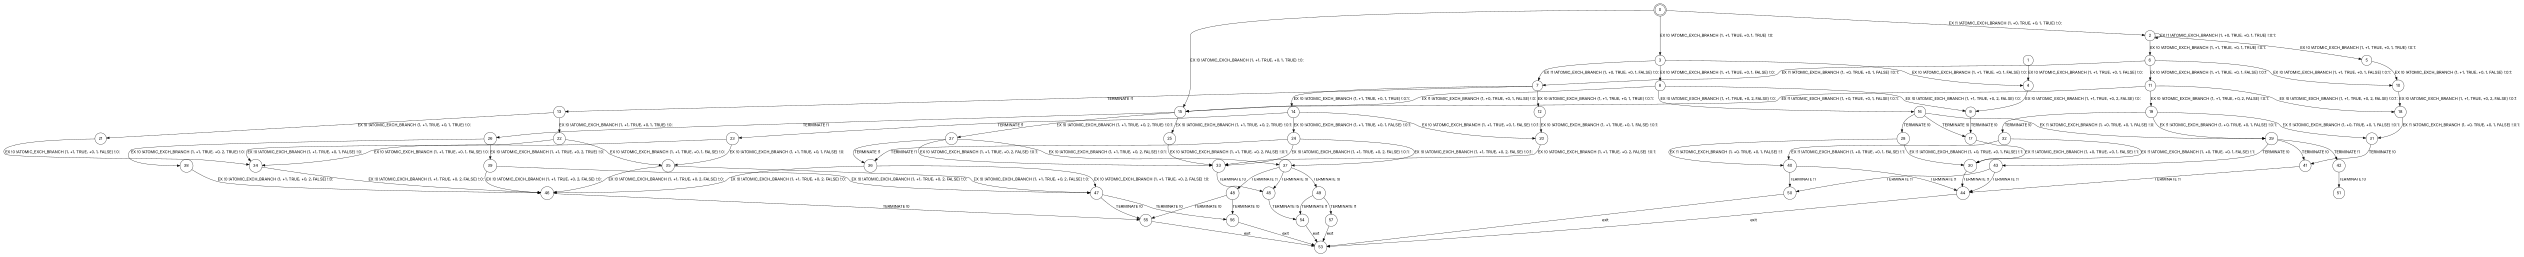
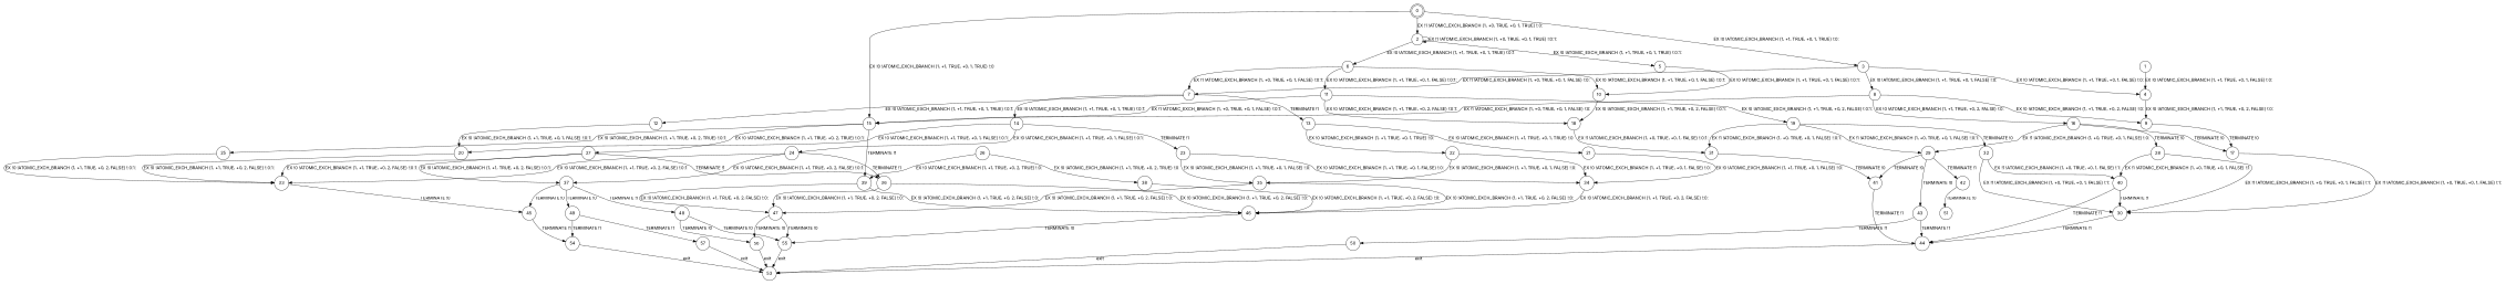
  digraph {
    fontname=Inter
    node [fontname=Inter shape=circle]
    edge [fontname=Inter]
    0 [peripheries=2]
    2
    3
    15
    1
    4
    5
    6
    7
    8
    9
    10
    11
    12
    13
    14
    16
    17
    18
    19
    20
    21
    22
    23
    24
    25
    26
    27
    28
    29
    30
    31
    32
    33
    34
    35
    36
    37
    38
    39
    40
    41
    42
    43
    44
    45
    46
    47
    48
    49
    50
    51
    53
    54
    55
    56
    57
    0 -> 2 [label="EX !1 !ATOMIC_EXCH_BRANCH (1, +0, TRUE, +0, 1, TRUE) !:0:"]
    0 -> 3 [label="EX !0 !ATOMIC_EXCH_BRANCH (1, +1, TRUE, +0, 1, TRUE) !:0:"]
    0 -> 15 [label="EX !0 !ATOMIC_EXCH_BRANCH (1, +1, TRUE, +0, 1, TRUE) !:0:"]
    2 -> 2 [label="EX !1 !ATOMIC_EXCH_BRANCH (1, +0, TRUE, +0, 1, TRUE) !:0:1:"]
    2 -> 5 [label="EX !0 !ATOMIC_EXCH_BRANCH (1, +1, TRUE, +0, 1, TRUE) !:0:1:"]
    2 -> 6 [label="EX !0 !ATOMIC_EXCH_BRANCH (1, +1, TRUE, +0, 1, TRUE) !:0:1:"]
    3 -> 4 [label="EX !0 !ATOMIC_EXCH_BRANCH (1, +1, TRUE, +0, 1, FALSE) !:0:"]
    3 -> 7 [label="EX !1 !ATOMIC_EXCH_BRANCH (1, +0, TRUE, +0, 1, FALSE) !:0:"]
    3 -> 8 [label="EX !0 !ATOMIC_EXCH_BRANCH (1, +1, TRUE, +0, 1, FALSE) !:0:"]
    15 -> 25 [label="EX !0 !ATOMIC_EXCH_BRANCH (1, +1, TRUE, +0, 2, TRUE) !:0:1:"]
-   15 -> 26 [label="TERMINATE !1"]
+   15 -> 39 [label="TERMINATE !1"]
    15 -> 27 [label="EX !0 !ATOMIC_EXCH_BRANCH (1, +1, TRUE, +0, 2, TRUE) !:0:1:"]
    1 -> 4 [label="EX !0 !ATOMIC_EXCH_BRANCH (1, +1, TRUE, +0, 1, FALSE) !:0:"]
    4 -> 9 [label="EX !0 !ATOMIC_EXCH_BRANCH (1, +1, TRUE, +0, 2, FALSE) !:0:"]
    5 -> 10 [label="EX !0 !ATOMIC_EXCH_BRANCH (1, +1, TRUE, +0, 1, FALSE) !:0:1:"]
    6 -> 7 [label="EX !1 !ATOMIC_EXCH_BRANCH (1, +0, TRUE, +0, 1, FALSE) !:0:1:"]
    6 -> 10 [label="EX !0 !ATOMIC_EXCH_BRANCH (1, +1, TRUE, +0, 1, FALSE) !:0:1:"]
    6 -> 11 [label="EX !0 !ATOMIC_EXCH_BRANCH (1, +1, TRUE, +0, 1, FALSE) !:0:1:"]
    7 -> 12 [label="EX !0 !ATOMIC_EXCH_BRANCH (1, +1, TRUE, +0, 1, TRUE) !:0:1:"]
    7 -> 13 [label="TERMINATE !1"]
    7 -> 14 [label="EX !0 !ATOMIC_EXCH_BRANCH (1, +1, TRUE, +0, 1, TRUE) !:0:1:"]
    8 -> 15 [label="EX !1 !ATOMIC_EXCH_BRANCH (1, +0, TRUE, +0, 1, FALSE) !:0:"]
    8 -> 9 [label="EX !0 !ATOMIC_EXCH_BRANCH (1, +1, TRUE, +0, 2, FALSE) !:0:"]
    8 -> 16 [label="EX !0 !ATOMIC_EXCH_BRANCH (1, +1, TRUE, +0, 2, FALSE) !:0:"]
    9 -> 17 [label="TERMINATE !0"]
    10 -> 18 [label="EX !0 !ATOMIC_EXCH_BRANCH (1, +1, TRUE, +0, 2, FALSE) !:0:1:"]
    11 -> 15 [label="EX !1 !ATOMIC_EXCH_BRANCH (1, +0, TRUE, +0, 1, FALSE) !:0:1:"]
    11 -> 18 [label="EX !0 !ATOMIC_EXCH_BRANCH (1, +1, TRUE, +0, 2, FALSE) !:0:1:"]
    11 -> 19 [label="EX !0 !ATOMIC_EXCH_BRANCH (1, +1, TRUE, +0, 2, FALSE) !:0:1:"]
    12 -> 20 [label="EX !0 !ATOMIC_EXCH_BRANCH (1, +1, TRUE, +0, 1, FALSE) !:0:1:"]
    13 -> 21 [label="EX !0 !ATOMIC_EXCH_BRANCH (1, +1, TRUE, +0, 1, TRUE) !:0:"]
    13 -> 22 [label="EX !0 !ATOMIC_EXCH_BRANCH (1, +1, TRUE, +0, 1, TRUE) !:0:"]
    14 -> 20 [label="EX !0 !ATOMIC_EXCH_BRANCH (1, +1, TRUE, +0, 1, FALSE) !:0:1:"]
    14 -> 23 [label="TERMINATE !1"]
    14 -> 24 [label="EX !0 !ATOMIC_EXCH_BRANCH (1, +1, TRUE, +0, 1, FALSE) !:0:1:"]
    16 -> 17 [label="TERMINATE !0"]
    16 -> 28 [label="TERMINATE !0"]
    16 -> 29 [label="EX !1 !ATOMIC_EXCH_BRANCH (1, +0, TRUE, +0, 1, FALSE) !:0:"]
    17 -> 30 [label="EX !1 !ATOMIC_EXCH_BRANCH (1, +0, TRUE, +0, 1, FALSE) !:1:"]
    18 -> 31 [label="EX !1 !ATOMIC_EXCH_BRANCH (1, +0, TRUE, +0, 1, FALSE) !:0:1:"]
    19 -> 29 [label="EX !1 !ATOMIC_EXCH_BRANCH (1, +0, TRUE, +0, 1, FALSE) !:0:1:"]
    19 -> 31 [label="EX !1 !ATOMIC_EXCH_BRANCH (1, +0, TRUE, +0, 1, FALSE) !:0:1:"]
    19 -> 32 [label="TERMINATE !0"]
    20 -> 33 [label="EX !0 !ATOMIC_EXCH_BRANCH (1, +1, TRUE, +0, 2, FALSE) !:0:1:"]
    21 -> 34 [label="EX !0 !ATOMIC_EXCH_BRANCH (1, +1, TRUE, +0, 1, FALSE) !:0:"]
    22 -> 34 [label="EX !0 !ATOMIC_EXCH_BRANCH (1, +1, TRUE, +0, 1, FALSE) !:0:"]
    22 -> 35 [label="EX !0 !ATOMIC_EXCH_BRANCH (1, +1, TRUE, +0, 1, FALSE) !:0:"]
    23 -> 34 [label="EX !0 !ATOMIC_EXCH_BRANCH (1, +1, TRUE, +0, 1, FALSE) !:0:"]
    23 -> 35 [label="EX !0 !ATOMIC_EXCH_BRANCH (1, +1, TRUE, +0, 1, FALSE) !:0:"]
    24 -> 33 [label="EX !0 !ATOMIC_EXCH_BRANCH (1, +1, TRUE, +0, 2, FALSE) !:0:1:"]
    24 -> 36 [label="TERMINATE !1"]
    24 -> 37 [label="EX !0 !ATOMIC_EXCH_BRANCH (1, +1, TRUE, +0, 2, FALSE) !:0:1:"]
    25 -> 33 [label="EX !0 !ATOMIC_EXCH_BRANCH (1, +1, TRUE, +0, 2, FALSE) !:0:1:"]
    26 -> 38 [label="EX !0 !ATOMIC_EXCH_BRANCH (1, +1, TRUE, +0, 2, TRUE) !:0:"]
    26 -> 39 [label="EX !0 !ATOMIC_EXCH_BRANCH (1, +1, TRUE, +0, 2, TRUE) !:0:"]
    27 -> 33 [label="EX !0 !ATOMIC_EXCH_BRANCH (1, +1, TRUE, +0, 2, FALSE) !:0:1:"]
    27 -> 36 [label="TERMINATE !1"]
    27 -> 37 [label="EX !0 !ATOMIC_EXCH_BRANCH (1, +1, TRUE, +0, 2, FALSE) !:0:1:"]
    28 -> 30 [label="EX !1 !ATOMIC_EXCH_BRANCH (1, +0, TRUE, +0, 1, FALSE) !:1:"]
    28 -> 40 [label="EX !1 !ATOMIC_EXCH_BRANCH (1, +0, TRUE, +0, 1, FALSE) !:1:"]
    29 -> 41 [label="TERMINATE !0"]
    29 -> 42 [label="TERMINATE !1"]
    29 -> 43 [label="TERMINATE !0"]
    30 -> 44 [label="TERMINATE !1"]
    31 -> 41 [label="TERMINATE !0"]
    32 -> 30 [label="EX !1 !ATOMIC_EXCH_BRANCH (1, +0, TRUE, +0, 1, FALSE) !:1:"]
    32 -> 40 [label="EX !1 !ATOMIC_EXCH_BRANCH (1, +0, TRUE, +0, 1, FALSE) !:1:"]
    33 -> 45 [label="TERMINATE !0"]
    34 -> 46 [label="EX !0 !ATOMIC_EXCH_BRANCH (1, +1, TRUE, +0, 2, FALSE) !:0:"]
    35 -> 46 [label="EX !0 !ATOMIC_EXCH_BRANCH (1, +1, TRUE, +0, 2, FALSE) !:0:"]
    35 -> 47 [label="EX !0 !ATOMIC_EXCH_BRANCH (1, +1, TRUE, +0, 2, FALSE) !:0:"]
    36 -> 46 [label="EX !0 !ATOMIC_EXCH_BRANCH (1, +1, TRUE, +0, 2, FALSE) !:0:"]
    36 -> 47 [label="EX !0 !ATOMIC_EXCH_BRANCH (1, +1, TRUE, +0, 2, FALSE) !:0:"]
    37 -> 45 [label="TERMINATE !0"]
    37 -> 48 [label="TERMINATE !1"]
    37 -> 49 [label="TERMINATE !0"]
    38 -> 46 [label="EX !0 !ATOMIC_EXCH_BRANCH (1, +1, TRUE, +0, 2, FALSE) !:0:"]
    39 -> 46 [label="EX !0 !ATOMIC_EXCH_BRANCH (1, +1, TRUE, +0, 2, FALSE) !:0:"]
    39 -> 47 [label="EX !0 !ATOMIC_EXCH_BRANCH (1, +1, TRUE, +0, 2, FALSE) !:0:"]
    40 -> 44 [label="TERMINATE !1"]
-   40 -> 50 [label="TERMINATE !1"]
+   40 -> 30 [label="TERMINATE !1"]
    41 -> 44 [label="TERMINATE !1"]
    42 -> 51 [label="TERMINATE !0"]
    43 -> 44 [label="TERMINATE !1"]
    43 -> 50 [label="TERMINATE !1"]
    44 -> 53 [label=exit]
-   45 -> 54 [label="TERMINATE !5"]
+   45 -> 54 [label="TERMINATE !1"]
    46 -> 55 [label="TERMINATE !0"]
    47 -> 55 [label="TERMINATE !0"]
    47 -> 56 [label="TERMINATE !0"]
    48 -> 55 [label="TERMINATE !0"]
    48 -> 56 [label="TERMINATE !0"]
    49 -> 54 [label="TERMINATE !1"]
    49 -> 57 [label="TERMINATE !1"]
    50 -> 53 [label=exit]
    54 -> 53 [label=exit]
    55 -> 53 [label=exit]
    56 -> 53 [label=exit]
    57 -> 53 [label=exit]
  }
